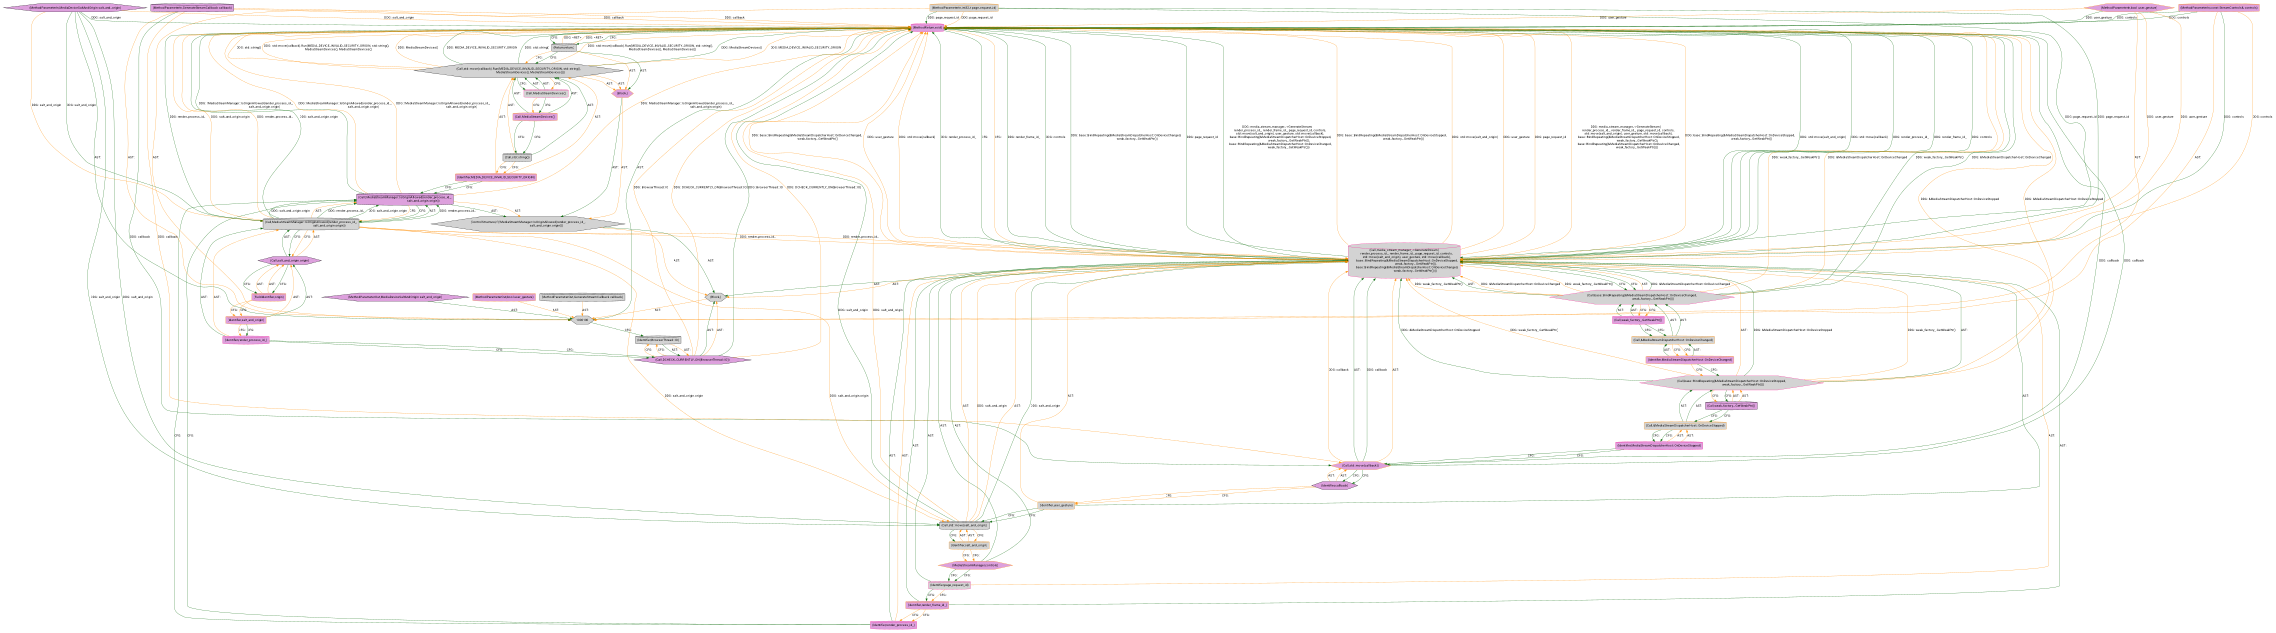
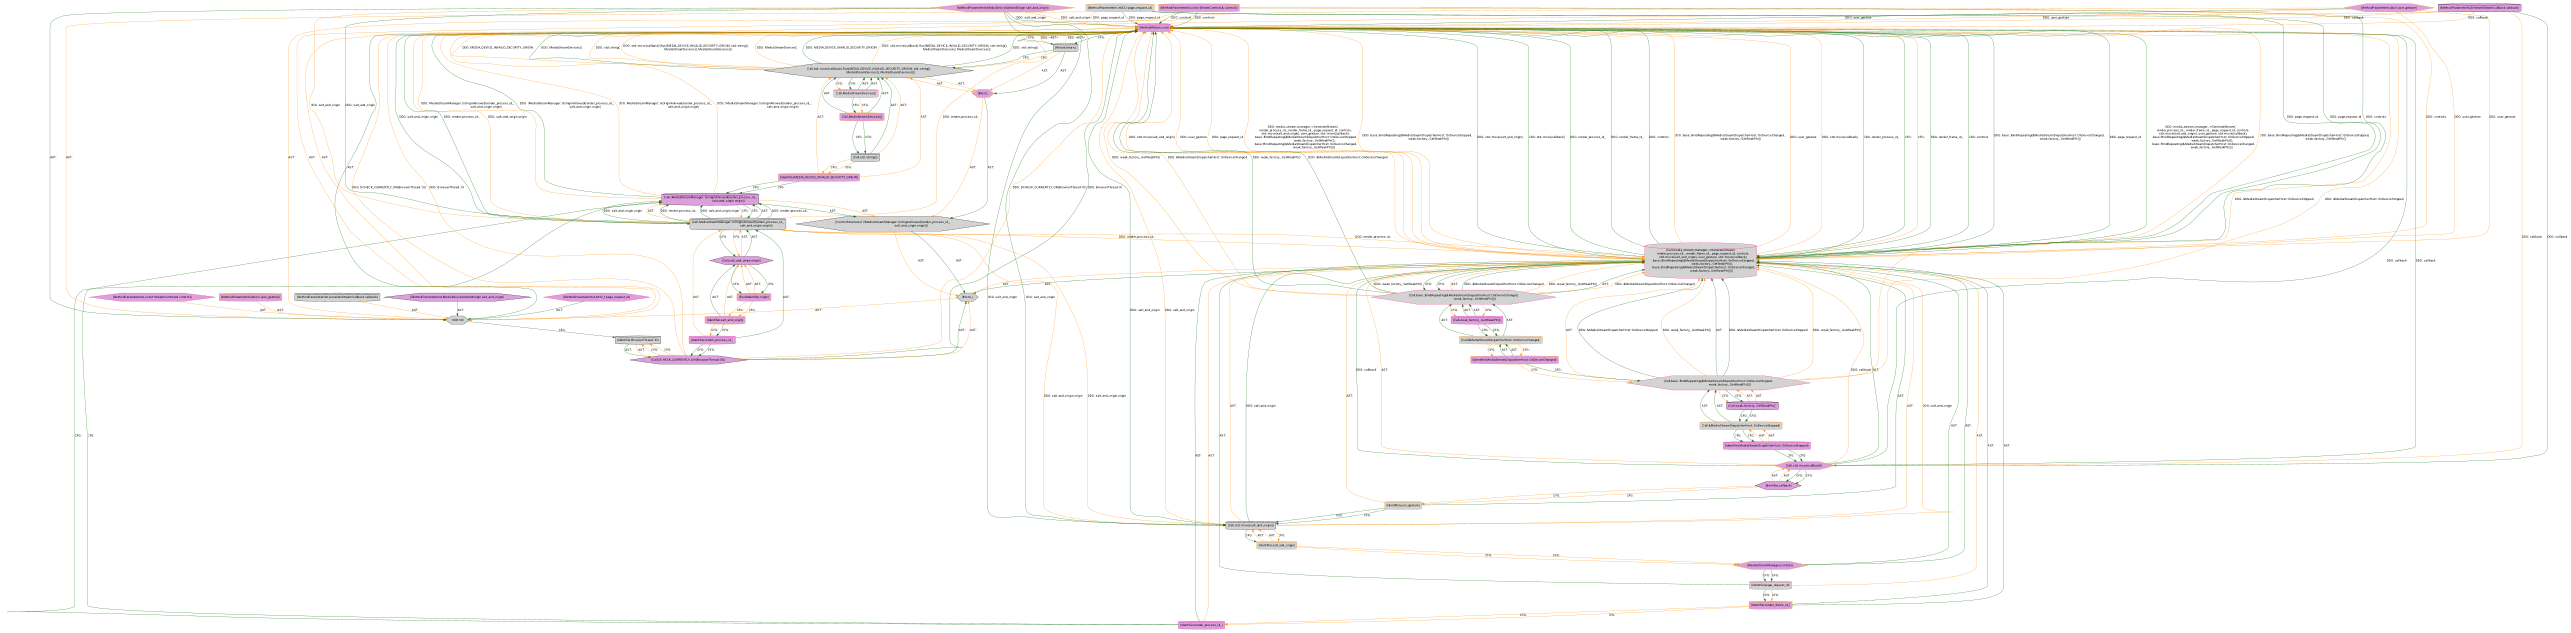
  digraph {
    fontname=Roboto
    node [color=black fillcolor=plum fontname=Roboto shape=cylinder style=filled]
    edge [color=darkgreen fontname=Roboto]
    n1 [color=deeppink label="(MethodReturn,void)"]
    n2 [fillcolor=lightgrey label="(Return,return;)"]
    n3 [color=deeppink fillcolor=lightgrey label="(Call,media_stream_manager_->GenerateStream(\n      render_process_id_, render_frame_id_, page_request_id, controls,\n      std::move(salt_and_origin), user_gesture, std::move(callback),\n       base::BindRepeating(&MediaStreamDispatcherHost::OnDeviceStopped,\n                           weak_factory_.GetWeakPtr()),\n       base::BindRepeating(&MediaStreamDispatcherHost::OnDeviceChanged,\n                          weak_factory_.GetWeakPtr())))"]
    1000100 [fillcolor=lightgrey shape=hexagon]
    n5 [fillcolor=lightgrey label="(Call,std::move(callback).Run(MEDIA_DEVICE_INVALID_SECURITY_ORIGIN, std::string(),\n                            MediaStreamDevices(), MediaStreamDevices()))" shape=hexagon]
    n6 [color=darkorange label="(Block,)" shape=hexagon]
    n7 [color=deeppink fillcolor=lightgrey label="(Call,base::BindRepeating(&MediaStreamDispatcherHost::OnDeviceChanged,\n                          weak_factory_.GetWeakPtr()))" shape=hexagon]
    n8 [fillcolor=lightgrey label="(Block,)" shape=hexagon]
    n9 [fillcolor=lightgrey label="(Identifier,BrowserThread::IO)"]
    n10 [color=darkorange label="(Identifier,MEDIA_DEVICE_INVALID_SECURITY_ORIGIN)"]
    n11 [label="(Call,!MediaStreamManager::IsOriginAllowed(render_process_id_,\n                                           salt_and_origin.origin))"]
    n12 [color=deeppink fillcolor=lightgrey label="(Call,MediaStreamDevices())"]
    n13 [fillcolor=lightgrey label="(Call,MediaStreamManager::IsOriginAllowed(render_process_id_,\n                                           salt_and_origin.origin))"]
    n14 [fillcolor=lightgrey label="(ControlStructure,if (!MediaStreamManager::IsOriginAllowed(render_process_id_,\n                                           salt_and_origin.origin)))" shape=hexagon]
    n15 [color=darkorange label="(Call,MediaStreamDevices())"]
    n16 [fillcolor=lightgrey label="(Call,std::string())"]
    n17 [color=deeppink label="(Call,weak_factory_.GetWeakPtr())"]
    n18 [color=darkorange label="(Identifier,render_frame_id_)"]
    n19 [color=deeppink label="(Identifier,render_process_id_)"]
    n20 [color=deeppink fillcolor=lightgrey label="(Identifier,page_request_id)"]
    n21 [color=darkorange label="(MediaStreamManager,controls)" shape=hexagon]
    n22 [color=darkorange fillcolor=lightgrey label="(Identifier,salt_and_origin)"]
    n23 [fillcolor=lightgrey label="(Call,std::move(salt_and_origin))"]
    n24 [color=darkorange fillcolor=lightgrey label="(Identifier,user_gesture)"]
    n25 [color=darkorange label="(Call,std::move(callback))" shape=hexagon]
    n26 [label="(Identifier,callback)" shape=hexagon]
    n27 [color=darkorange fillcolor=lightgrey label="(Call,&MediaStreamDispatcherHost::OnDeviceStopped)"]
    n28 [color=deeppink label="(Identifier,MediaStreamDispatcherHost::OnDeviceStopped)"]
    n29 [color=deeppink fillcolor=lightgrey label="(Call,base::BindRepeating(&MediaStreamDispatcherHost::OnDeviceStopped,\n                           weak_factory_.GetWeakPtr()))" shape=hexagon]
    n30 [label="(Call,weak_factory_.GetWeakPtr())"]
    n31 [color=darkorange fillcolor=lightgrey label="(MethodParameterIn,int32_t page_request_id)"]
+   n32 [color=deeppink label="(MethodParameterOut,int32_t page_request_id)" shape=hexagon]
    n33 [color=darkorange fillcolor=lightgrey label="(Call,&MediaStreamDispatcherHost::OnDeviceChanged)"]
    n34 [color=darkorange label="(Identifier,MediaStreamDispatcherHost::OnDeviceChanged)"]
    n35 [color=darkorange label="(MethodParameterIn,const StreamControls& controls)"]
+   n36 [color=deeppink label="(MethodParameterOut,const StreamControls& controls)" shape=hexagon]
    n37 [color=darkorange label="(MethodParameterIn,bool user_gesture)" shape=hexagon]
    n38 [color=darkorange label="(MethodParameterOut,bool user_gesture)"]
    n39 [label="(MethodParameterIn,GenerateStreamCallback callback)"]
    n40 [fillcolor=lightgrey label="(MethodParameterOut,GenerateStreamCallback callback)"]
-   n41 [label="(MethodParameterIn,MediaDeviceSaltAndOrigin salt_and_origin)" shape=hexagon]
+   n41 [color=darkorange label="(MethodParameterIn,MediaDeviceSaltAndOrigin salt_and_origin)" shape=hexagon]
    n42 [label="(Call,salt_and_origin.origin)" shape=hexagon]
    n43 [label="(MethodParameterOut,MediaDeviceSaltAndOrigin salt_and_origin)" shape=hexagon]
    n44 [label="(Call,DCHECK_CURRENTLY_ON(BrowserThread::IO))" shape=hexagon]
    n45 [color=deeppink label="(Identifier,render_process_id_)"]
    n46 [color=darkorange label="(FieldIdentifier,origin)"]
    n47 [color=darkorange label="(Identifier,salt_and_origin)"]
    n1 -> n2 [label="CFG: "]
    n1 -> n2 [label="CFG: "]
    n1 -> n3 [label="CFG: "]
    n1 -> n3 [color=darkorange label="CFG: "]
    n1 -> 1000100 [label="AST: "]
    n2 -> n1 [color=darkorange label="DDG: <RET>"]
    n2 -> n1 [color=darkorange label="DDG: <RET>"]
    n2 -> n5 [label="CFG: "]
    n2 -> n5 [color=darkorange label="CFG: "]
    n2 -> n6 [color=darkorange label="AST: "]
    n2 -> n6 [label="AST: "]
    n3 -> n1 [label="DDG: render_frame_id_"]
    n3 -> n1 [label="DDG: controls"]
    n3 -> n1 [label="DDG: base::BindRepeating(&MediaStreamDispatcherHost::OnDeviceChanged,\n                          weak_factory_.GetWeakPtr())"]
    n3 -> n1 [color=darkorange label="DDG: user_gesture"]
    n3 -> n1 [color=darkorange label="DDG: page_request_id"]
    n3 -> n1 [color=darkorange label="DDG: media_stream_manager_->GenerateStream(\n      render_process_id_, render_frame_id_, page_request_id, controls,\n      std::move(salt_and_origin), user_gesture, std::move(callback),\n       base::BindRepeating(&MediaStreamDispatcherHost::OnDeviceStopped,\n                           weak_factory_.GetWeakPtr()),\n       base::BindRepeating(&MediaStreamDispatcherHost::OnDeviceChanged,\n                          weak_factory_.GetWeakPtr()))"]
    n3 -> n1 [color=darkorange label="DDG: base::BindRepeating(&MediaStreamDispatcherHost::OnDeviceStopped,\n                           weak_factory_.GetWeakPtr())"]
    n3 -> n1 [label="DDG: std::move(salt_and_origin)"]
    n3 -> n1 [label="DDG: std::move(callback)"]
    n3 -> n1 [label="DDG: render_process_id_"]
    n3 -> n1 [label="DDG: render_frame_id_"]
    n3 -> n1 [label="DDG: controls"]
    n3 -> n1 [color=darkorange label="DDG: base::BindRepeating(&MediaStreamDispatcherHost::OnDeviceChanged,\n                          weak_factory_.GetWeakPtr())"]
    n3 -> n1 [color=darkorange label="DDG: user_gesture"]
    n3 -> n1 [label="DDG: page_request_id"]
    n3 -> n1 [label="DDG: media_stream_manager_->GenerateStream(\n      render_process_id_, render_frame_id_, page_request_id, controls,\n      std::move(salt_and_origin), user_gesture, std::move(callback),\n       base::BindRepeating(&MediaStreamDispatcherHost::OnDeviceStopped,\n                           weak_factory_.GetWeakPtr()),\n       base::BindRepeating(&MediaStreamDispatcherHost::OnDeviceChanged,\n                          weak_factory_.GetWeakPtr()))"]
    n3 -> n1 [color=darkorange label="DDG: base::BindRepeating(&MediaStreamDispatcherHost::OnDeviceStopped,\n                           weak_factory_.GetWeakPtr())"]
    n3 -> n1 [color=darkorange label="DDG: std::move(salt_and_origin)"]
    n3 -> n1 [color=darkorange label="DDG: std::move(callback)"]
    n3 -> n1 [label="DDG: render_process_id_"]
    n3 -> n7 [label="CFG: "]
    n3 -> n7 [label="CFG: "]
    n3 -> n8 [label="AST: "]
    n3 -> n8 [color=darkorange label="AST: "]
    1000100 -> n9 [label="CFG: "]
    n5 -> n1 [color=darkorange label="DDG: std::move(callback).Run(MEDIA_DEVICE_INVALID_SECURITY_ORIGIN, std::string(),\n                            MediaStreamDevices(), MediaStreamDevices())"]
    n5 -> n1 [color=darkorange label="DDG: MediaStreamDevices()"]
    n5 -> n1 [label="DDG: MEDIA_DEVICE_INVALID_SECURITY_ORIGIN"]
    n5 -> n1 [label="DDG: std::string()"]
    n5 -> n1 [color=darkorange label="DDG: std::move(callback).Run(MEDIA_DEVICE_INVALID_SECURITY_ORIGIN, std::string(),\n                            MediaStreamDevices(), MediaStreamDevices())"]
    n5 -> n1 [label="DDG: MediaStreamDevices()"]
    n5 -> n1 [color=darkorange label="DDG: MEDIA_DEVICE_INVALID_SECURITY_ORIGIN"]
    n5 -> n1 [color=darkorange label="DDG: std::string()"]
    n5 -> n6 [color=darkorange label="AST: "]
    n5 -> n6 [color=darkorange label="AST: "]
    n5 -> n12 [color=darkorange label="CFG: "]
    n5 -> n12 [label="CFG: "]
    n6 -> n14 [color=darkorange label="AST: "]
    n6 -> n14 [label="AST: "]
    n7 -> n1 [color=darkorange label="DDG: weak_factory_.GetWeakPtr()"]
    n7 -> n1 [color=darkorange label="DDG: &MediaStreamDispatcherHost::OnDeviceChanged"]
    n7 -> n1 [label="DDG: weak_factory_.GetWeakPtr()"]
    n7 -> n1 [label="DDG: &MediaStreamDispatcherHost::OnDeviceChanged"]
    n7 -> n3 [color=darkorange label="AST: "]
    n7 -> n3 [label="DDG: &MediaStreamDispatcherHost::OnDeviceChanged"]
    n7 -> n3 [color=darkorange label="DDG: weak_factory_.GetWeakPtr()"]
    n7 -> n3 [label="AST: "]
    n7 -> n3 [color=darkorange label="DDG: &MediaStreamDispatcherHost::OnDeviceChanged"]
    n7 -> n3 [color=darkorange label="DDG: weak_factory_.GetWeakPtr()"]
    n7 -> n17 [color=darkorange label="CFG: "]
    n7 -> n17 [color=darkorange label="CFG: "]
    n8 -> 1000100 [color=darkorange label="AST: "]
    n9 -> n44 [label="AST: "]
    n9 -> n44 [color=darkorange label="AST: "]
    n10 -> n5 [color=darkorange label="AST: "]
    n10 -> n5 [color=darkorange label="AST: "]
    n10 -> n11 [label="CFG: "]
    n10 -> n11 [label="CFG: "]
    n11 -> n1 [color=darkorange label="DDG: MediaStreamManager::IsOriginAllowed(render_process_id_,\n                                           salt_and_origin.origin)"]
    n11 -> n1 [label="DDG: !MediaStreamManager::IsOriginAllowed(render_process_id_,\n                                           salt_and_origin.origin)"]
    n11 -> n1 [color=darkorange label="DDG: MediaStreamManager::IsOriginAllowed(render_process_id_,\n                                           salt_and_origin.origin)"]
    n11 -> n1 [color=darkorange label="DDG: !MediaStreamManager::IsOriginAllowed(render_process_id_,\n                                           salt_and_origin.origin)"]
    n11 -> n13 [color=darkorange label="CFG: "]
    n11 -> n13 [label="CFG: "]
    n11 -> n14 [color=darkorange label="AST: "]
    n11 -> n14 [label="AST: "]
    n12 -> n5 [label="AST: "]
    n12 -> n5 [label="AST: "]
    n12 -> n15 [label="CFG: "]
    n12 -> n15 [color=darkorange label="CFG: "]
    n13 -> n1 [label="DDG: render_process_id_"]
    n13 -> n1 [color=darkorange label="DDG: salt_and_origin.origin"]
    n13 -> n1 [color=darkorange label="DDG: render_process_id_"]
    n13 -> n1 [label="DDG: salt_and_origin.origin"]
    n13 -> n3 [color=darkorange label="DDG: render_process_id_"]
    n13 -> n3 [color=darkorange label="DDG: render_process_id_"]
    n13 -> n11 [label="AST: "]
    n13 -> n11 [label="DDG: render_process_id_"]
    n13 -> n11 [label="DDG: salt_and_origin.origin"]
    n13 -> n11 [color=darkorange label="AST: "]
    n13 -> n11 [label="DDG: render_process_id_"]
    n13 -> n11 [label="DDG: salt_and_origin.origin"]
    n13 -> n23 [color=darkorange label="DDG: salt_and_origin.origin"]
    n13 -> n23 [color=darkorange label="DDG: salt_and_origin.origin"]
    n13 -> n42 [label="CFG: "]
    n13 -> n42 [color=darkorange label="CFG: "]
    n14 -> n8 [label="AST: "]
    n14 -> n8 [color=darkorange label="AST: "]
    n15 -> n5 [label="AST: "]
    n15 -> n5 [label="AST: "]
    n15 -> n16 [label="CFG: "]
    n15 -> n16 [label="CFG: "]
    n16 -> n5 [label="AST: "]
    n16 -> n5 [color=darkorange label="AST: "]
    n16 -> n10 [color=darkorange label="CFG: "]
    n16 -> n10 [color=darkorange label="CFG: "]
    n17 -> n7 [label="AST: "]
    n17 -> n7 [label="AST: "]
    n17 -> n33 [label="CFG: "]
    n17 -> n33 [label="CFG: "]
    n18 -> n3 [label="AST: "]
    n18 -> n3 [label="AST: "]
    n18 -> n19 [color=darkorange label="CFG: "]
    n18 -> n19 [color=darkorange label="CFG: "]
    n19 -> n3 [label="AST: "]
    n19 -> n3 [color=darkorange label="AST: "]
    n19 -> n11 [label="CFG: "]
    n19 -> n11 [label="CFG: "]
    n20 -> n3 [label="AST: "]
    n20 -> n3 [color=darkorange label="AST: "]
    n20 -> n18 [color=darkorange label="CFG: "]
    n20 -> n18 [label="CFG: "]
    n21 -> n3 [label="AST: "]
    n21 -> n3 [label="AST: "]
    n21 -> n20 [label="CFG: "]
    n21 -> n20 [label="CFG: "]
    n22 -> n21 [color=darkorange label="CFG: "]
    n22 -> n21 [color=darkorange label="CFG: "]
    n22 -> n23 [color=darkorange label="AST: "]
    n22 -> n23 [color=darkorange label="AST: "]
    n23 -> n1 [label="DDG: salt_and_origin"]
    n23 -> n1 [color=darkorange label="DDG: salt_and_origin"]
    n23 -> n3 [color=darkorange label="AST: "]
    n23 -> n3 [color=darkorange label="DDG: salt_and_origin"]
    n23 -> n3 [color=darkorange label="AST: "]
    n23 -> n3 [label="DDG: salt_and_origin"]
    n23 -> n22 [color=darkorange label="CFG: "]
    n23 -> n22 [label="CFG: "]
    n24 -> n3 [label="AST: "]
    n24 -> n3 [color=darkorange label="AST: "]
    n24 -> n23 [label="CFG: "]
    n24 -> n23 [label="CFG: "]
    n25 -> n1 [label="DDG: callback"]
    n25 -> n1 [label="DDG: callback"]
    n25 -> n3 [color=darkorange label="AST: "]
    n25 -> n3 [color=darkorange label="DDG: callback"]
    n25 -> n3 [label="AST: "]
    n25 -> n3 [label="DDG: callback"]
    n25 -> n26 [label="CFG: "]
    n25 -> n26 [label="CFG: "]
    n26 -> n24 [color=darkorange label="CFG: "]
    n26 -> n24 [color=darkorange label="CFG: "]
    n26 -> n25 [color=darkorange label="AST: "]
    n26 -> n25 [color=darkorange label="AST: "]
    n27 -> n28 [label="CFG: "]
    n27 -> n28 [label="CFG: "]
    n27 -> n29 [label="AST: "]
    n27 -> n29 [label="AST: "]
    n28 -> n25 [label="CFG: "]
    n28 -> n25 [label="CFG: "]
    n28 -> n27 [color=darkorange label="AST: "]
    n28 -> n27 [color=darkorange label="AST: "]
    n29 -> n1 [color=darkorange label="DDG: &MediaStreamDispatcherHost::OnDeviceStopped"]
    n29 -> n1 [color=darkorange label="DDG: &MediaStreamDispatcherHost::OnDeviceStopped"]
    n29 -> n3 [color=darkorange label="AST: "]
    n29 -> n3 [label="DDG: &MediaStreamDispatcherHost::OnDeviceStopped"]
    n29 -> n3 [color=darkorange label="DDG: weak_factory_.GetWeakPtr()"]
    n29 -> n3 [label="AST: "]
    n29 -> n3 [label="DDG: &MediaStreamDispatcherHost::OnDeviceStopped"]
    n29 -> n3 [color=darkorange label="DDG: weak_factory_.GetWeakPtr()"]
    n29 -> n30 [color=darkorange label="CFG: "]
    n29 -> n30 [label="CFG: "]
    n30 -> n27 [label="CFG: "]
    n30 -> n27 [label="CFG: "]
    n30 -> n29 [color=darkorange label="AST: "]
    n30 -> n29 [color=darkorange label="AST: "]
    n31 -> n1 [label="DDG: page_request_id"]
    n31 -> n1 [color=darkorange label="DDG: page_request_id"]
    n31 -> n3 [label="DDG: page_request_id"]
    n31 -> n3 [label="DDG: page_request_id"]
    n31 -> 1000100 [color=darkorange label="AST: "]
+   n32 -> 1000100 [label="AST: "]
    n33 -> n7 [label="AST: "]
    n33 -> n7 [label="AST: "]
    n33 -> n34 [color=darkorange label="CFG: "]
    n33 -> n34 [color=darkorange label="CFG: "]
    n34 -> n29 [label="CFG: "]
    n34 -> n29 [color=darkorange label="CFG: "]
    n34 -> n33 [label="AST: "]
    n34 -> n33 [label="AST: "]
    n35 -> n1 [label="DDG: controls"]
    n35 -> n1 [label="DDG: controls"]
    n35 -> n3 [label="DDG: controls"]
    n35 -> n3 [color=darkorange label="DDG: controls"]
    n35 -> 1000100 [color=darkorange label="AST: "]
+   n36 -> 1000100 [color=darkorange label="AST: "]
    n37 -> n1 [label="DDG: user_gesture"]
    n37 -> n1 [color=darkorange label="DDG: user_gesture"]
    n37 -> n3 [color=darkorange label="DDG: user_gesture"]
    n37 -> n3 [color=darkorange label="DDG: user_gesture"]
    n37 -> 1000100 [color=darkorange label="AST: "]
    n38 -> 1000100 [color=darkorange label="AST: "]
    n39 -> n1 [color=darkorange label="DDG: callback"]
    n39 -> n1 [color=darkorange label="DDG: callback"]
    n39 -> 1000100 [color=darkorange label="AST: "]
    n39 -> n25 [label="DDG: callback"]
    n39 -> n25 [color=darkorange label="DDG: callback"]
    n40 -> 1000100 [color=darkorange label="AST: "]
    n41 -> n1 [label="DDG: salt_and_origin"]
    n41 -> n1 [color=darkorange label="DDG: salt_and_origin"]
    n41 -> 1000100 [label="AST: "]
    n41 -> n13 [color=darkorange label="DDG: salt_and_origin"]
    n41 -> n13 [label="DDG: salt_and_origin"]
    n41 -> n23 [label="DDG: salt_and_origin"]
    n41 -> n23 [label="DDG: salt_and_origin"]
    n42 -> n13 [color=darkorange label="AST: "]
    n42 -> n13 [label="AST: "]
    n42 -> n46 [label="CFG: "]
    n42 -> n46 [label="CFG: "]
    n43 -> 1000100 [label="AST: "]
    n44 -> n1 [color=darkorange label="DDG: BrowserThread::IO"]
    n44 -> n1 [color=darkorange label="DDG: DCHECK_CURRENTLY_ON(BrowserThread::IO)"]
    n44 -> n1 [label="DDG: BrowserThread::IO"]
    n44 -> n1 [color=darkorange label="DDG: DCHECK_CURRENTLY_ON(BrowserThread::IO)"]
    n44 -> n8 [label="AST: "]
    n44 -> n8 [color=darkorange label="AST: "]
    n44 -> n9 [color=darkorange label="CFG: "]
    n44 -> n9 [color=darkorange label="CFG: "]
    n45 -> n13 [color=darkorange label="AST: "]
    n45 -> n13 [label="AST: "]
    n45 -> n44 [label="CFG: "]
    n45 -> n44 [label="CFG: "]
    n46 -> n42 [color=darkorange label="AST: "]
    n46 -> n42 [color=darkorange label="AST: "]
    n46 -> n47 [color=darkorange label="CFG: "]
    n46 -> n47 [color=darkorange label="CFG: "]
    n47 -> n42 [label="AST: "]
    n47 -> n42 [color=darkorange label="AST: "]
    n47 -> n45 [label="CFG: "]
    n47 -> n45 [color=darkorange label="CFG: "]
  }
